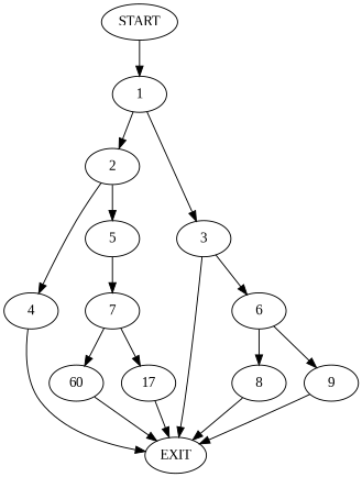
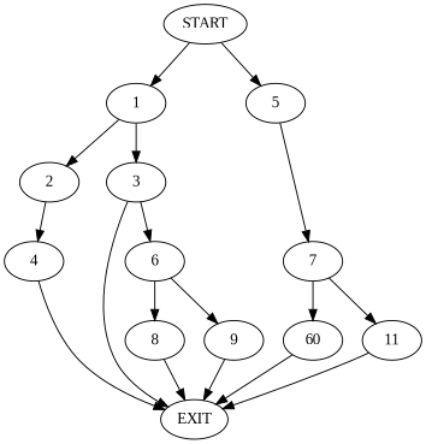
  digraph {
    fontname="Liberation Serif"
    node [fontname="Liberation Serif"]
    edge [fontname="Liberation Serif"]
    n1 [label=START]
    1
    2
    3
    n5 [label=EXIT]
    4
    5
    6
    7
    8
    9
    n12 [label=60]
-   11 [label=17]
+   11
    n1 -> 1
    1 -> 2
    1 -> 3
    2 -> 4
-   2 -> 5
+   n1 -> 5
    3 -> n5
    3 -> 6
    4 -> n5
    5 -> 7
    6 -> 8
    6 -> 9
    7 -> n12
    7 -> 11
    8 -> n5
    9 -> n5
    n12 -> n5
    11 -> n5
  }
